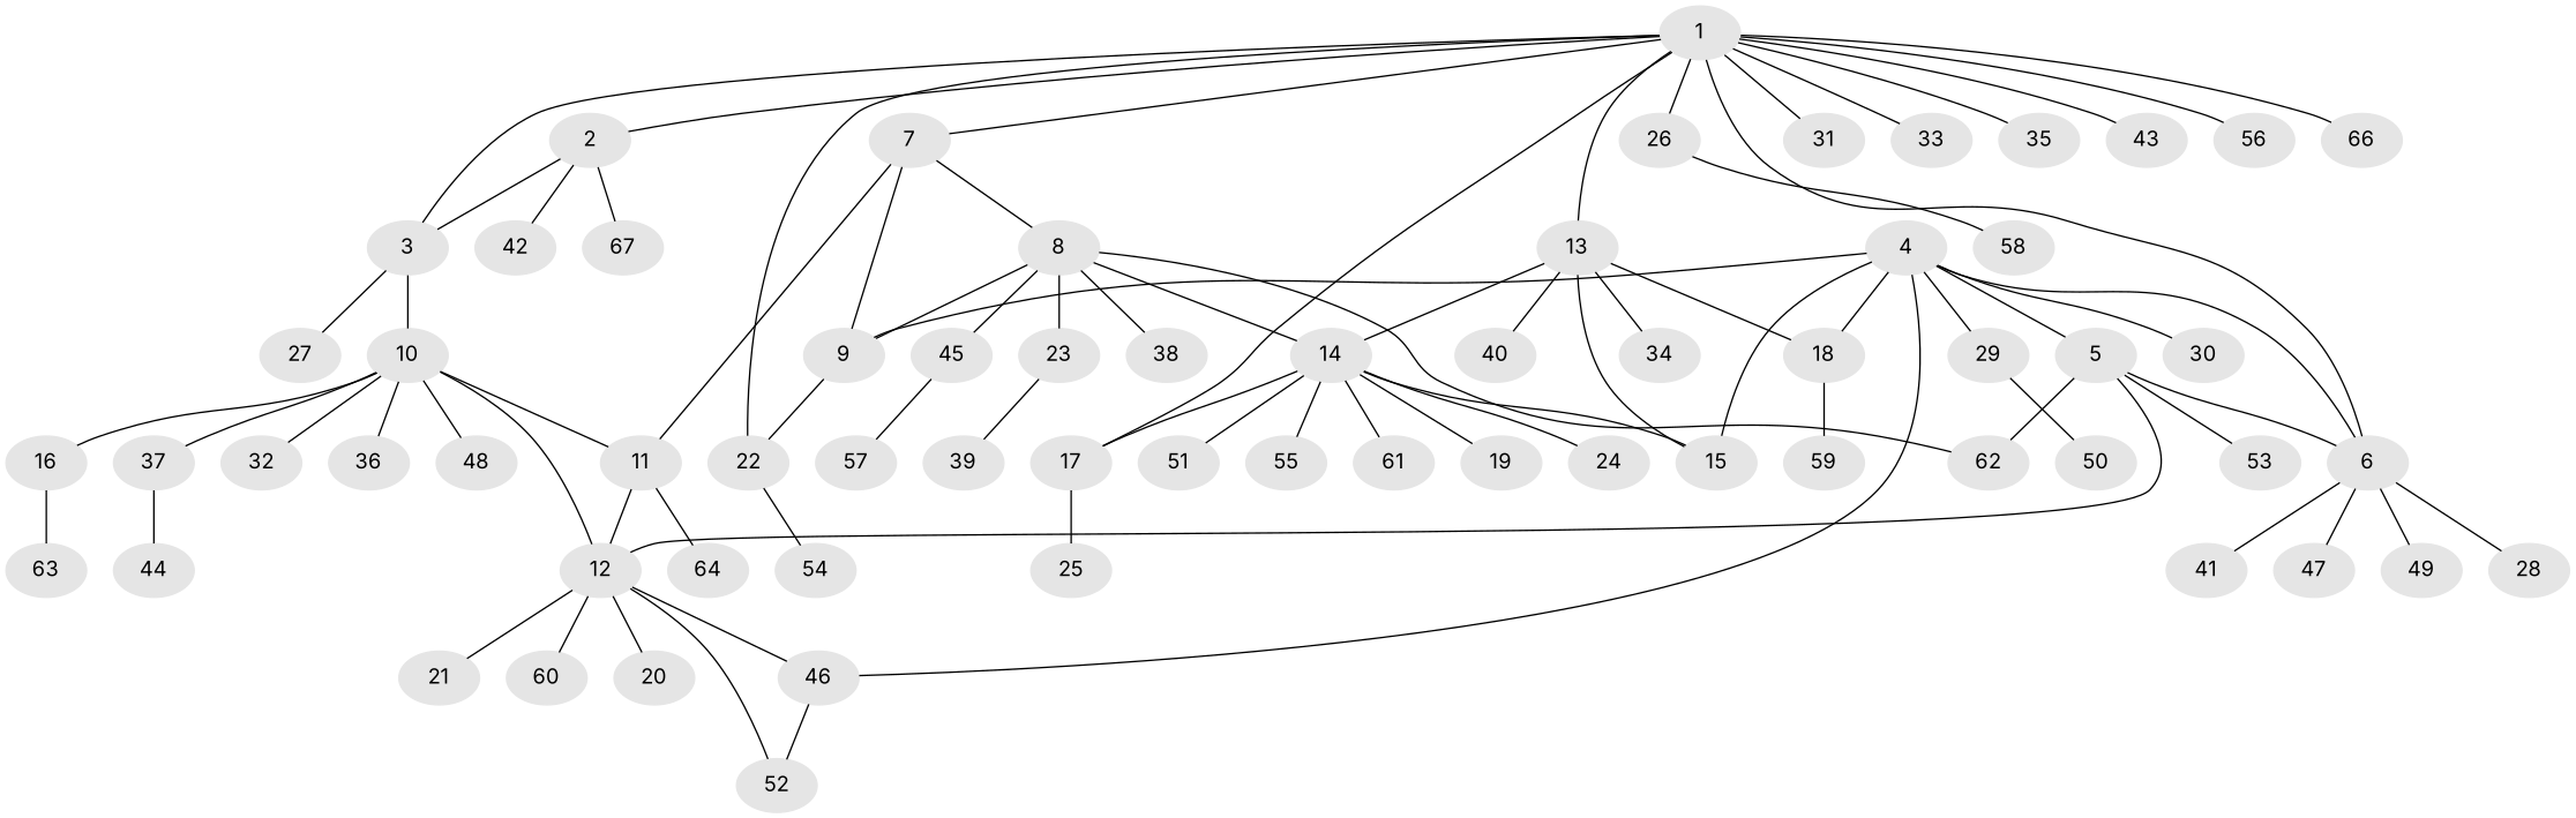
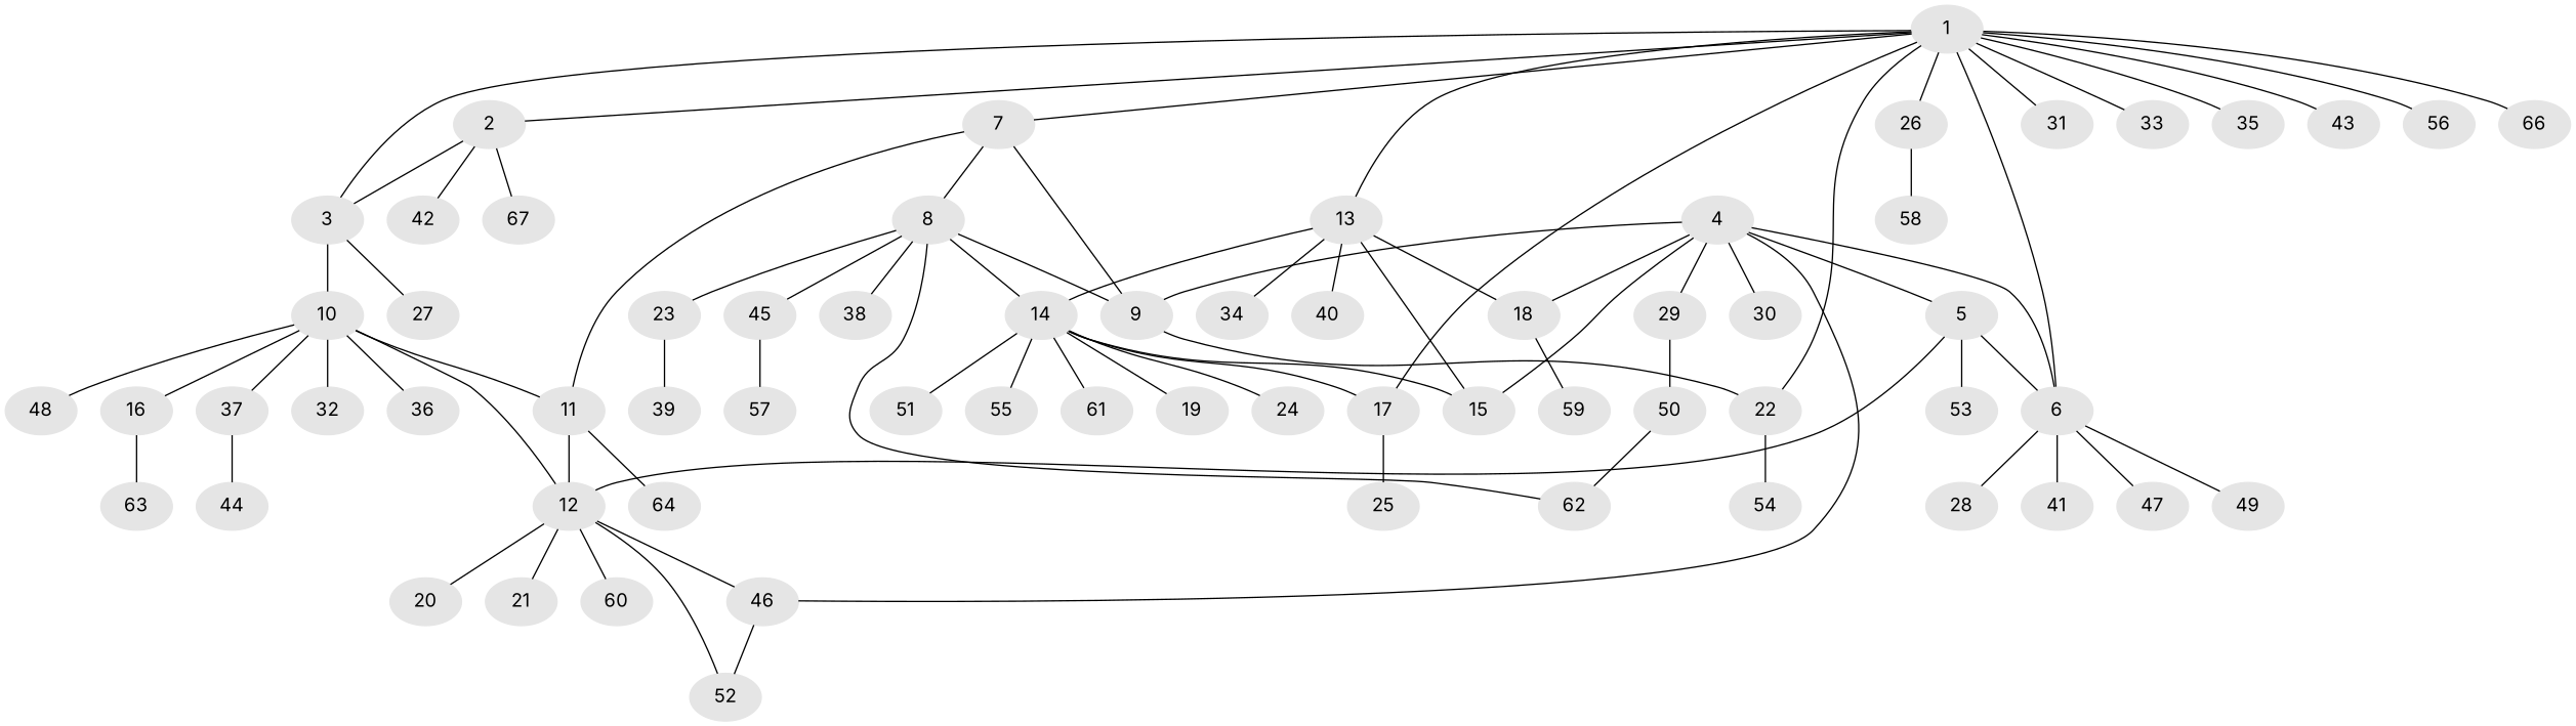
  graph {
    fontname=Inter
    node [color=gray90 fontname=Inter style=filled]
    edge [fontname=Inter]
    1
    2
    3
    6
    7
    13
    17
    22
    26
    31
    33
    35
    43
    56
    66
    42
    67
    10
    27
    28
    41
    47
    49
    9
    8
    11
    15
    18
    14
    34
    40
    25
    54
    58
    12
    16
    32
    36
    37
    48
    4
    5
    29
    30
    46
    53
    62
    59
    50
    52
    20
    21
    60
    23
    38
    45
    64
    19
    24
    51
    55
    61
    39
    57
    63
    44
    1 -- 2
    1 -- 3
    1 -- 6
    1 -- 7
    1 -- 13
    1 -- 17
    1 -- 22
    1 -- 26
    1 -- 31
    1 -- 33
    1 -- 35
    1 -- 43
    1 -- 56
    1 -- 66
    2 -- 3
    2 -- 42
    2 -- 67
    3 -- 10
    3 -- 27
    6 -- 28
    6 -- 41
    6 -- 47
    6 -- 49
    7 -- 9
    7 -- 8
    7 -- 11
    13 -- 15
    13 -- 18
    13 -- 14
    13 -- 34
    13 -- 40
    17 -- 25
    22 -- 54
    26 -- 58
    10 -- 11
    10 -- 12
    10 -- 16
    10 -- 32
    10 -- 36
    10 -- 37
    10 -- 48
    9 -- 22
    8 -- 9
    8 -- 14
    8 -- 62
    8 -- 23
    8 -- 38
    8 -- 45
    11 -- 12
    11 -- 64
    18 -- 59
    14 -- 17
    14 -- 15
    14 -- 19
    14 -- 24
    14 -- 51
    14 -- 55
    14 -- 61
    12 -- 46
    12 -- 52
    12 -- 20
    12 -- 21
    12 -- 60
    16 -- 63
    37 -- 44
    4 -- 6
    4 -- 9
    4 -- 15
    4 -- 18
    4 -- 5
    4 -- 29
    4 -- 30
    4 -- 46
    5 -- 6
    5 -- 12
    5 -- 53
-   5 -- 62
+   50 -- 62
    29 -- 50
    46 -- 52
    23 -- 39
    45 -- 57
  }
